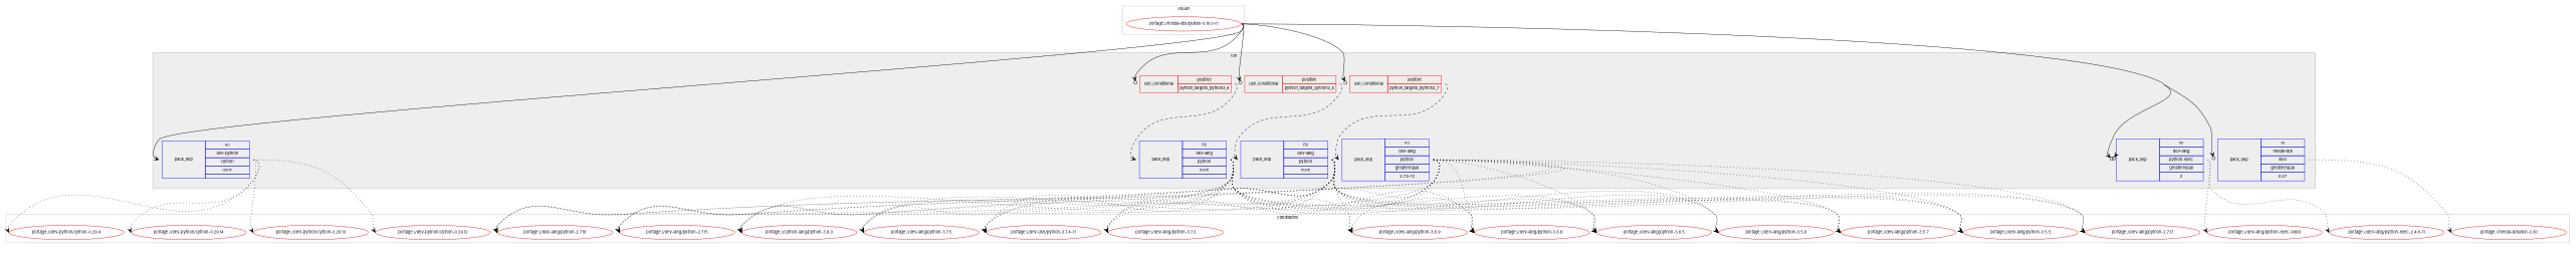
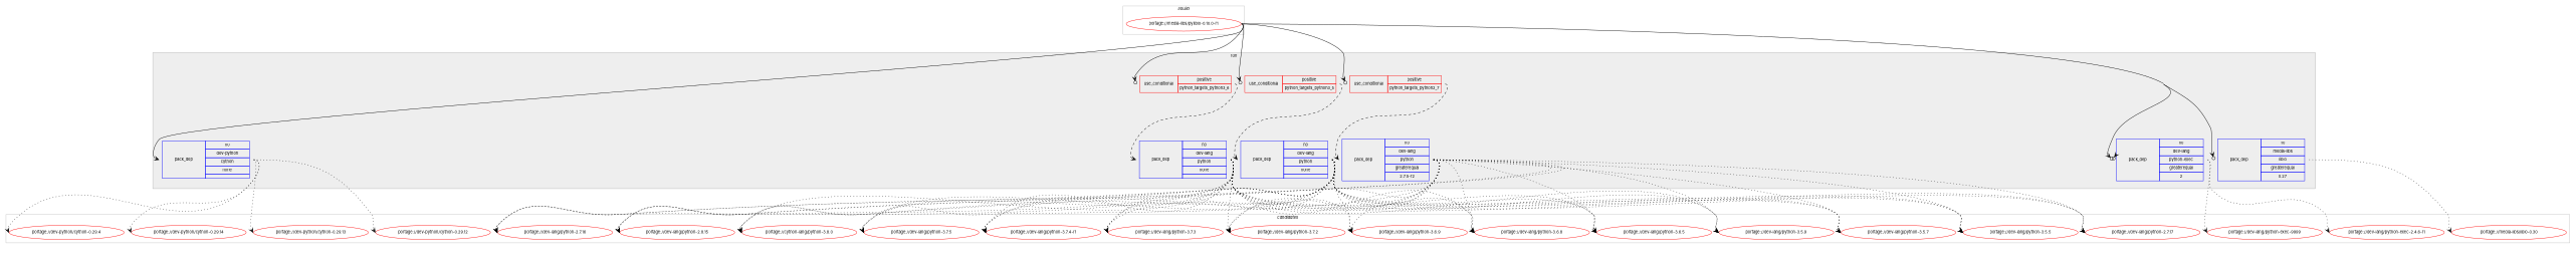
  digraph {
    compound=true
    concentrate=true
    fontname=Inter
    fontsize=10
    newrank=true
    rankdir=TB
    ranksep=1.5
    node [color=red fontname=Inter fontsize=10]
    edge [arrowhead=vee fontname=Inter headport=w style=dotted tailport=e weight=100]
    n1 [label="portage://media-libs/pyliblo-0.10.0-r1" width=4]
    n2 [color=blue label=<<TABLE BORDER="0" CELLBORDER="1" CELLSPACING="0" CELLPADDING="4" WIDTH="220"><TR><TD ROWSPAN="6" CELLPADDING="30">pack_dep</TD></TR><TR><TD WIDTH="110">no</TD></TR><TR><TD>dev-python</TD></TR><TR><TD>cython</TD></TR><TR><TD>none</TD></TR><TR><TD></TD></TR></TABLE>> shape=none]
    n3 [color=blue label=<<TABLE BORDER="0" CELLBORDER="1" CELLSPACING="0" CELLPADDING="4" WIDTH="220"><TR><TD ROWSPAN="6" CELLPADDING="30">pack_dep</TD></TR><TR><TD WIDTH="110">no</TD></TR><TR><TD>dev-lang</TD></TR><TR><TD>python</TD></TR><TR><TD>greaterequal</TD></TR><TR><TD>2.7.5-r2</TD></TR></TABLE>> shape=none]
    n4 [label=<<TABLE BORDER="0" CELLBORDER="1" CELLSPACING="0" CELLPADDING="4"><TR><TD ROWSPAN="3" CELLPADDING="10">use_conditional</TD></TR><TR><TD>positive</TD></TR><TR><TD>python_targets_python2_7</TD></TR></TABLE>> shape=none]
    n5 [color=blue label=<<TABLE BORDER="0" CELLBORDER="1" CELLSPACING="0" CELLPADDING="4" WIDTH="220"><TR><TD ROWSPAN="6" CELLPADDING="30">pack_dep</TD></TR><TR><TD WIDTH="110">no</TD></TR><TR><TD>dev-lang</TD></TR><TR><TD>python</TD></TR><TR><TD>none</TD></TR><TR><TD></TD></TR></TABLE>> shape=none]
    n6 [label=<<TABLE BORDER="0" CELLBORDER="1" CELLSPACING="0" CELLPADDING="4"><TR><TD ROWSPAN="3" CELLPADDING="10">use_conditional</TD></TR><TR><TD>positive</TD></TR><TR><TD>python_targets_python3_5</TD></TR></TABLE>> shape=none]
    n7 [color=blue label=<<TABLE BORDER="0" CELLBORDER="1" CELLSPACING="0" CELLPADDING="4" WIDTH="220"><TR><TD ROWSPAN="6" CELLPADDING="30">pack_dep</TD></TR><TR><TD WIDTH="110">no</TD></TR><TR><TD>dev-lang</TD></TR><TR><TD>python</TD></TR><TR><TD>none</TD></TR><TR><TD></TD></TR></TABLE>> shape=none]
    n8 [label=<<TABLE BORDER="0" CELLBORDER="1" CELLSPACING="0" CELLPADDING="4"><TR><TD ROWSPAN="3" CELLPADDING="10">use_conditional</TD></TR><TR><TD>positive</TD></TR><TR><TD>python_targets_python3_6</TD></TR></TABLE>> shape=none]
    n9 [color=blue label=<<TABLE BORDER="0" CELLBORDER="1" CELLSPACING="0" CELLPADDING="4" WIDTH="220"><TR><TD ROWSPAN="6" CELLPADDING="30">pack_dep</TD></TR><TR><TD WIDTH="110">no</TD></TR><TR><TD>dev-lang</TD></TR><TR><TD>python-exec</TD></TR><TR><TD>greaterequal</TD></TR><TR><TD>2</TD></TR></TABLE>> shape=none]
    n10 [color=blue label=<<TABLE BORDER="0" CELLBORDER="1" CELLSPACING="0" CELLPADDING="4" WIDTH="220"><TR><TD ROWSPAN="6" CELLPADDING="30">pack_dep</TD></TR><TR><TD WIDTH="110">no</TD></TR><TR><TD>media-libs</TD></TR><TR><TD>liblo</TD></TR><TR><TD>greaterequal</TD></TR><TR><TD>0.27</TD></TR></TABLE>> shape=none]
    n11 [label="portage://dev-python/cython-0.29.12" width=4]
    n12 [label="portage://dev-python/cython-0.29.13" width=4]
    n13 [label="portage://dev-python/cython-0.29.14" width=4]
    n14 [label="portage://dev-python/cython-0.29.4" width=4]
-   n15 [label="portage://dev-lang/python-2.7.15" width=4]
-   n16 [label="portage://liblo-lang/python-2.7.16" width=4]
+   n15 [label="portage://dev-lang/python-2.8.15" width=4]
+   n16 [label="portage://dev-lang/python-2.7.16" width=4]
    n17 [label="portage://dev-lang/python-2.7.17" width=4]
    n18 [label="portage://dev-lang/python-3.5.5" width=4]
    n19 [label="portage://dev-lang/python-3.5.7" width=4]
    n20 [label="portage://dev-lang/python-3.5.9" width=4]
    n21 [label="portage://dev-lang/python-3.6.5" width=4]
    n22 [label="portage://dev-lang/python-3.6.8" width=4]
    n23 [label="portage://dev-lang/python-3.6.9" width=4]
+   n24 [label="portage://dev-lang/python-3.7.2" width=4]
    n25 [label="portage://dev-lang/python-3.7.3" width=4]
-   n26 [label="portage://dev-use/python-3.7.4-r1" width=4]
+   n26 [label="portage://dev-lang/python-3.7.4-r1" width=4]
    n27 [label="portage://dev-lang/python-3.7.5" width=4]
    n28 [label="portage://cython-lang/python-3.8.0" width=4]
    n29 [label="portage://dev-lang/python-exec-2.4.6-r1" width=4]
    n30 [label="portage://dev-lang/python-exec-9999" width=4]
    n31 [label="portage://media-libs/liblo-0.30" width=4]
    subgraph cluster_1 {
      color=gray
      label=<<i>ebuild</i>>
      rank=same
      n1
    }
    subgraph cluster_2 {
      color=gray
      label=<<i>dependencies</i>>
      subgraph cluster_3 {
        color=gray
        fillcolor="#eeeeee"
        label=<<i>compile</i>>
        style=filled
        subgraph sub_4 {
          color=gray
          fillcolor="#eeeeee"
          label=<<i>compile</i>>
          style=filled
          n2
        }
      }
      subgraph cluster_5 {
        color=gray
        fillcolor="#eeeeee"
        label=<<i>compile and run</i>>
        style=filled
        subgraph sub_6 {
          color=gray
          fillcolor="#eeeeee"
          label=<<i>compile and run</i>>
          style=filled
          n4
          subgraph sub_7 {
            color=gray
            fillcolor="#eeeeee"
            label=<<i>compile and run</i>>
            style=filled
            n3
          }
        }
        subgraph sub_8 {
          color=gray
          fillcolor="#eeeeee"
          label=<<i>compile and run</i>>
          style=filled
          n6
          subgraph sub_9 {
            color=gray
            fillcolor="#eeeeee"
            label=<<i>compile and run</i>>
            style=filled
            n5
          }
        }
        subgraph sub_10 {
          color=gray
          fillcolor="#eeeeee"
          label=<<i>compile and run</i>>
          style=filled
          n8
          subgraph sub_11 {
            color=gray
            fillcolor="#eeeeee"
            label=<<i>compile and run</i>>
            style=filled
            n7
          }
        }
        subgraph sub_12 {
          color=gray
          fillcolor="#eeeeee"
          label=<<i>compile and run</i>>
          style=filled
          n9
        }
        subgraph sub_13 {
          color=gray
          fillcolor="#eeeeee"
          label=<<i>compile and run</i>>
          style=filled
          n10
        }
      }
      subgraph cluster_14 {
        color=gray
        fillcolor="#eeeeee"
        label=<<i>run</i>>
        style=filled
      }
    }
    subgraph cluster_15 {
      color=gray
      label=<<i>candidates</i>>
      rank=same
      subgraph sub_16 {
        color=black
        label=<<i>candidates</i>>
        nodesep=1
        rank=same
        n11
        n12
        n13
        n14
      }
      subgraph sub_17 {
        color=black
        label=<<i>candidates</i>>
        nodesep=1
        rank=same
        n15
        n16
        n17
        n18
        n19
        n20
        n21
        n22
        n23
+       n24
        n25
        n26
        n27
        n28
      }
      subgraph sub_18 {
        color=black
        label=<<i>candidates</i>>
        nodesep=1
        rank=same
        n15
        n16
        n17
        n18
        n19
        n20
        n21
        n22
        n23
+       n24
        n25
        n26
        n27
        n28
      }
      subgraph sub_19 {
        color=black
        label=<<i>candidates</i>>
        nodesep=1
        rank=same
        n15
        n16
        n17
        n18
        n19
        n20
        n21
        n22
        n23
+       n24
        n25
        n26
        n27
        n28
      }
      subgraph sub_20 {
        color=black
        label=<<i>candidates</i>>
        nodesep=1
        rank=same
        n29
        n30
      }
      subgraph sub_21 {
        color=black
        label=<<i>candidates</i>>
        nodesep=1
        rank=same
        n31
      }
    }
    n1 -> n2 [style=solid weight=20]
    n1 -> n4 [arrowhead=odotvee style=solid weight=20]
    n1 -> n6 [arrowhead=odotvee style=solid weight=20]
    n1 -> n8 [arrowhead=odotvee style=solid weight=20]
    n1 -> n9 [arrowhead=odotvee style=solid weight=20]
    n1 -> n10 [arrowhead=odotvee style=solid weight=20]
    n2 -> n11
    n2 -> n12
    n2 -> n13
    n2 -> n14
    n3 -> n15
    n3 -> n16
    n3 -> n17
    n3 -> n18
    n3 -> n19
    n3 -> n20
    n3 -> n21
    n3 -> n22
    n3 -> n23
+   n3 -> n24
    n3 -> n25
    n3 -> n26
    n3 -> n27
    n3 -> n28
    n4 -> n3 [style=dashed weight=20]
    n5 -> n15
    n5 -> n16
    n5 -> n17
    n5 -> n18
    n5 -> n19
    n5 -> n20
    n5 -> n21
    n5 -> n22
    n5 -> n23
+   n5 -> n24
    n5 -> n25
    n5 -> n26
    n5 -> n27
    n5 -> n28
    n6 -> n5 [style=dashed weight=20]
    n7 -> n15
    n7 -> n16
    n7 -> n17
    n7 -> n18
    n7 -> n19
    n7 -> n20
    n7 -> n21
    n7 -> n22
    n7 -> n23
+   n7 -> n24
    n7 -> n25
    n7 -> n26
    n7 -> n27
    n7 -> n28
    n8 -> n7 [style=dashed weight=20]
    n9 -> n29
    n9 -> n30
    n10 -> n31
  }
